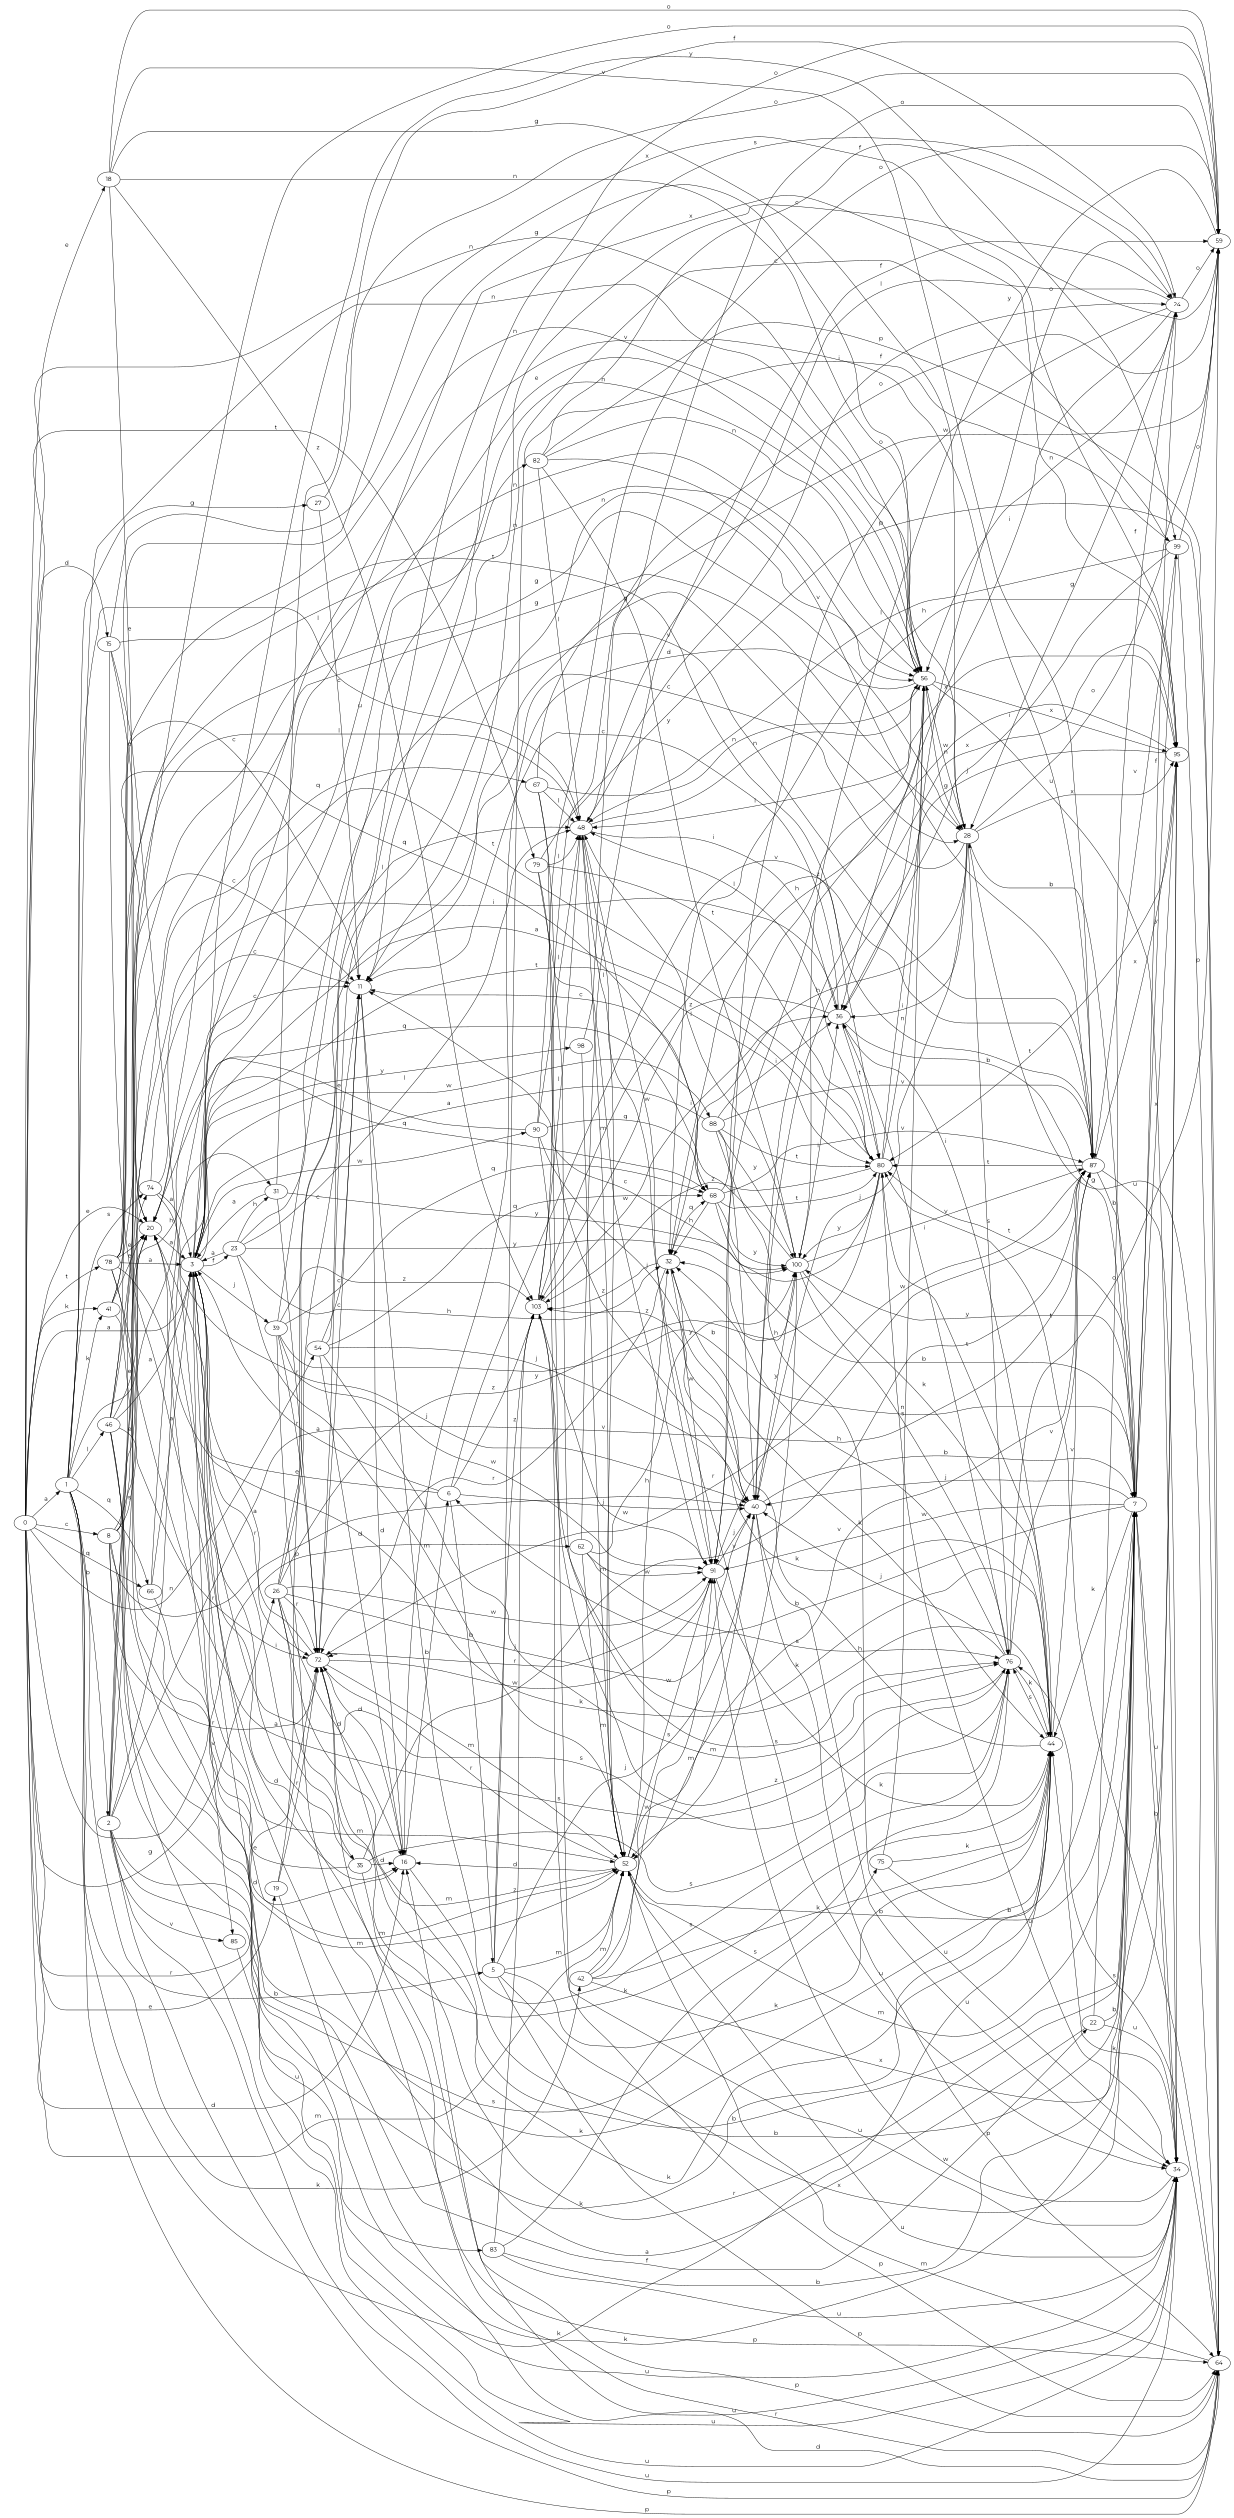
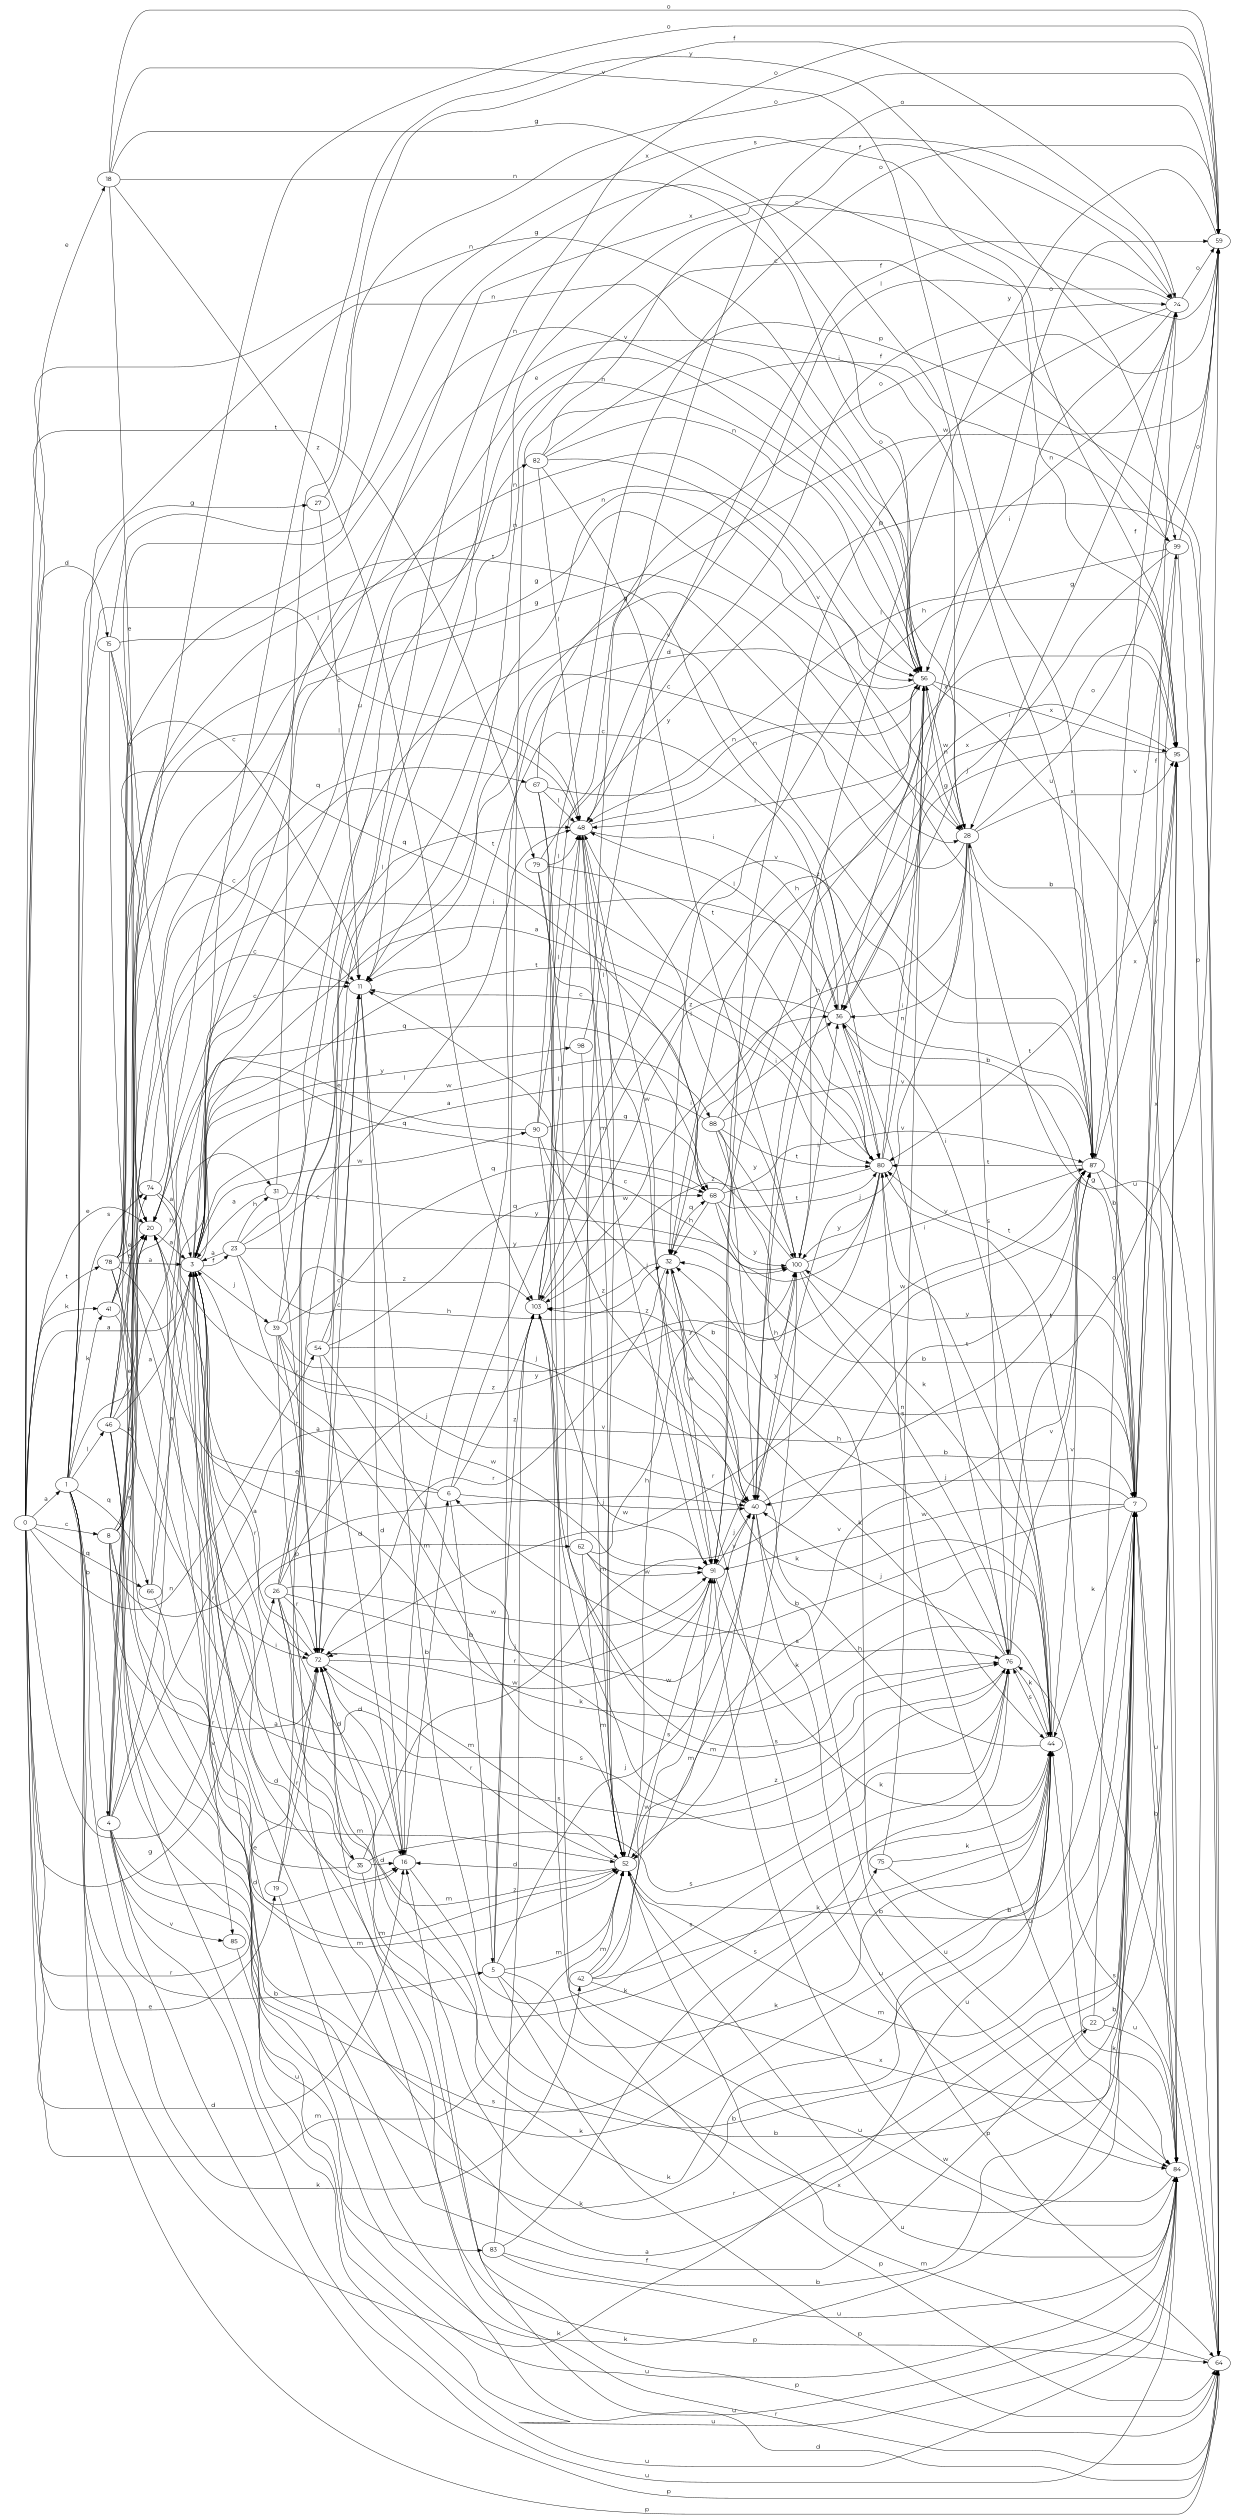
  strict digraph {
    fontname=Montserrat
    rankdir=LR
    node [fontname=Montserrat]
    edge [fontname=Montserrat]
    0
    1
    3
    8
    15
    16
    18
    19
    20
    26
    41
    52
    54
    56
    62
    66
    72
    78
    79
-   4 [label=2]
+   4
    5
    27
    31
    42
    44
    46
    48
    64
    74
    22
    23
    35
    39
    80
    82
    85
    88
    90
    95
    98
    99
    68
-   84 [label=34]
+   84
    40
    59
    75
    28
    6
    7
    87
    103
    76
    91
    100
    11
    32
    36
    24
    67
    83
    0 -> 1 [label=a]
    0 -> 3 [label=a]
    0 -> 8 [label=c]
    0 -> 15 [label=d]
    0 -> 16 [label=d]
    0 -> 18 [label=e]
    0 -> 19 [label=e]
    0 -> 20 [label=e]
    0 -> 26 [label=g]
    0 -> 41 [label=k]
    0 -> 52 [label=m]
    0 -> 54 [label=n]
    0 -> 56 [label=n]
    0 -> 62 [label=p]
    0 -> 66 [label=q]
    0 -> 72 [label=r]
    0 -> 78 [label=t]
    0 -> 79 [label=t]
    1 -> 41 [label=k]
    1 -> 56 [label=n]
    1 -> 66 [label=q]
    1 -> 4 [label=b]
    1 -> 5 [label=b]
    1 -> 27 [label=g]
    1 -> 31 [label=h]
    1 -> 42 [label=k]
    1 -> 44 [label=k]
    1 -> 46 [label=l]
    1 -> 48 [label=l]
    1 -> 64 [label=p]
    1 -> 74 [label=s]
    3 -> 72 [label=r]
    3 -> 44 [label=k]
    3 -> 48 [label=l]
    3 -> 22 [label=f]
    3 -> 23 [label=f]
    3 -> 35 [label=i]
    3 -> 39 [label=j]
    3 -> 80 [label=t]
    3 -> 82 [label=u]
    3 -> 85 [label=v]
    3 -> 88 [label=w]
    3 -> 90 [label=w]
    3 -> 95 [label=x]
    3 -> 98 [label=y]
    3 -> 99 [label=y]
    8 -> 20 [label=e]
    8 -> 72 [label=r]
    8 -> 80 [label=t]
    8 -> 68 [label=q]
    8 -> 84 [label=u]
    8 -> 40 [label=j]
    8 -> 59 [label=o]
    8 -> 75 [label=s]
    15 -> 20 [label=e]
    15 -> 52 [label=m]
    15 -> 80 [label=t]
    15 -> 40 [label=j]
    15 -> 28 [label=g]
    16 -> 6 [label=b]
    16 -> 7 [label=b]
    18 -> 20 [label=e]
    18 -> 56 [label=n]
    18 -> 59 [label=o]
    18 -> 28 [label=g]
    18 -> 87 [label=v]
    18 -> 103 [label=z]
    19 -> 56 [label=n]
    19 -> 72 [label=r]
    19 -> 84 [label=u]
    20 -> 3 [label=a]
    20 -> 87 [label=v]
    20 -> 76 [label=s]
    26 -> 16 [label=d]
    26 -> 52 [label=m]
    26 -> 72 [label=r]
    26 -> 44 [label=k]
    26 -> 40 [label=j]
    26 -> 28 [label=g]
    26 -> 91 [label=w]
    26 -> 100 [label=y]
    26 -> 11 [label=c]
    41 -> 20 [label=e]
    41 -> 44 [label=k]
    41 -> 68 [label=q]
    41 -> 28 [label=g]
    52 -> 16 [label=d]
    52 -> 72 [label=r]
    52 -> 48 [label=l]
    52 -> 84 [label=u]
    52 -> 7 [label=b]
    52 -> 91 [label=w]
    52 -> 32 [label=h]
    54 -> 16 [label=d]
    54 -> 68 [label=q]
    54 -> 40 [label=j]
    54 -> 59 [label=o]
    54 -> 76 [label=s]
    54 -> 11 [label=c]
    56 -> 16 [label=d]
    56 -> 20 [label=e]
    56 -> 48 [label=l]
    56 -> 95 [label=x]
    56 -> 84 [label=u]
    56 -> 28 [label=g]
    56 -> 32 [label=h]
    56 -> 36 [label=i]
    62 -> 52 [label=m]
    62 -> 76 [label=s]
    62 -> 91 [label=w]
    62 -> 100 [label=y]
    62 -> 24 [label=f]
    66 -> 3 [label=a]
    66 -> 52 [label=m]
    66 -> 11 [label=c]
    72 -> 3 [label=a]
    72 -> 16 [label=d]
    72 -> 52 [label=m]
    72 -> 7 [label=b]
    72 -> 91 [label=w]
    72 -> 11 [label=c]
    78 -> 3 [label=a]
    78 -> 16 [label=d]
    78 -> 20 [label=e]
    78 -> 56 [label=n]
    78 -> 44 [label=k]
    78 -> 95 [label=x]
    78 -> 76 [label=s]
    78 -> 11 [label=c]
    79 -> 44 [label=k]
    79 -> 48 [label=l]
    79 -> 64 [label=p]
    79 -> 80 [label=t]
    79 -> 91 [label=w]
    4 -> 56 [label=n]
    4 -> 44 [label=k]
    4 -> 64 [label=p]
    4 -> 74 [label=s]
    4 -> 85 [label=v]
    4 -> 68 [label=q]
    4 -> 84 [label=u]
    4 -> 28 [label=g]
    4 -> 87 [label=v]
    4 -> 67 [label=q]
    4 -> 83 [label=u]
    5 -> 52 [label=m]
    5 -> 44 [label=k]
    5 -> 64 [label=p]
    5 -> 95 [label=x]
    5 -> 99 [label=i]
    5 -> 40 [label=j]
    5 -> 103 [label=z]
    27 -> 59 [label=o]
    27 -> 11 [label=c]
    31 -> 3 [label=a]
    31 -> 72 [label=r]
    31 -> 100 [label=y]
    31 -> 24 [label=f]
    42 -> 52 [label=m]
    42 -> 44 [label=k]
    42 -> 95 [label=x]
    42 -> 87 [label=v]
    42 -> 91 [label=w]
    44 -> 80 [label=t]
    44 -> 87 [label=v]
    44 -> 76 [label=s]
    44 -> 32 [label=h]
    44 -> 36 [label=i]
    46 -> 3 [label=a]
    46 -> 20 [label=e]
    46 -> 52 [label=m]
    46 -> 56 [label=n]
    46 -> 72 [label=r]
    46 -> 48 [label=l]
    46 -> 84 [label=u]
    46 -> 7 [label=k]
    46 -> 11 [label=c]
    48 -> 52 [label=m]
    48 -> 56 [label=n]
    48 -> 84 [label=u]
    48 -> 91 [label=w]
    48 -> 36 [label=i]
    48 -> 24 [label=f]
    64 -> 16 [label=d]
    64 -> 52 [label=m]
    64 -> 72 [label=r]
    64 -> 80 [label=t]
    64 -> 28 [label=g]
    64 -> 76 [label=s]
    74 -> 3 [label=a]
    74 -> 16 [label=d]
    74 -> 11 [label=c]
    74 -> 36 [label=i]
    22 -> 3 [label=a]
    22 -> 84 [label=u]
    22 -> 7 [label=b]
    22 -> 24 [label=f]
    23 -> 3 [label=a]
    23 -> 52 [label=m]
    23 -> 31 [label=h]
    23 -> 48 [label=l]
    23 -> 87 [label=v]
    23 -> 100 [label=y]
    23 -> 32 [label=h]
    35 -> 3 [label=a]
    35 -> 16 [label=d]
    35 -> 20 [label=e]
    35 -> 64 [label=p]
    35 -> 87 [label=v]
    35 -> 76 [label=s]
    39 -> 56 [label=n]
    39 -> 72 [label=r]
    39 -> 64 [label=p]
    39 -> 68 [label=q]
    39 -> 7 [label=b]
    39 -> 103 [label=z]
    39 -> 91 [label=w]
    80 -> 3 [label=a]
    80 -> 56 [label=n]
    80 -> 48 [label=l]
    80 -> 84 [label=u]
    80 -> 59 [label=o]
    80 -> 103 [label=z]
    80 -> 100 [label=y]
    80 -> 11 [label=c]
    80 -> 32 [label=h]
    82 -> 56 [label=n]
    82 -> 48 [label=l]
    82 -> 64 [label=p]
    82 -> 87 [label=v]
    82 -> 100 [label=y]
    82 -> 24 [label=f]
    85 -> 84 [label=u]
    88 -> 3 [label=a]
    88 -> 80 [label=t]
    88 -> 84 [label=u]
    88 -> 40 [label=j]
    88 -> 87 [label=v]
    88 -> 100 [label=y]
    88 -> 36 [label=i]
    90 -> 20 [label=e]
    90 -> 44 [label=k]
    90 -> 48 [label=l]
    90 -> 68 [label=q]
    90 -> 40 [label=j]
    90 -> 59 [label=o]
    95 -> 80 [label=t]
    95 -> 40 [label=j]
    95 -> 91 [label=w]
    95 -> 32 [label=h]
    98 -> 52 [label=m]
    98 -> 59 [label=o]
    99 -> 48 [label=l]
    99 -> 64 [label=p]
    99 -> 59 [label=o]
    99 -> 87 [label=v]
    99 -> 11 [label=c]
    99 -> 36 [label=i]
    68 -> 80 [label=t]
    68 -> 95 [label=x]
    68 -> 7 [label=b]
    68 -> 87 [label=v]
    68 -> 100 [label=y]
    68 -> 32 [label=h]
    84 -> 44 [label=k]
    84 -> 7 [label=b]
    84 -> 91 [label=w]
    40 -> 52 [label=m]
    40 -> 64 [label=p]
    40 -> 95 [label=x]
    40 -> 84 [label=u]
    40 -> 7 [label=b]
    40 -> 103 [label=z]
    40 -> 100 [label=y]
    59 -> 100 [label=y]
    59 -> 11 [label=c]
    75 -> 56 [label=n]
    75 -> 44 [label=k]
    75 -> 7 [label=b]
    28 -> 56 [label=n]
    28 -> 95 [label=x]
    28 -> 40 [label=j]
    28 -> 59 [label=o]
    28 -> 7 [label=b]
    28 -> 76 [label=s]
    28 -> 11 [label=c]
    28 -> 32 [label=h]
    28 -> 36 [label=i]
    6 -> 3 [label=a]
    6 -> 20 [label=e]
    6 -> 5 [label=b]
    6 -> 40 [label=j]
    6 -> 87 [label=v]
    6 -> 103 [label=z]
    7 -> 52 [label=m]
    7 -> 72 [label=r]
    7 -> 44 [label=k]
    7 -> 80 [label=t]
    7 -> 95 [label=x]
    7 -> 99 [label=y]
    7 -> 84 [label=u]
    7 -> 40 [label=j]
    7 -> 6 [label=b]
    7 -> 91 [label=w]
    7 -> 100 [label=y]
    7 -> 24 [label=f]
    87 -> 72 [label=r]
    87 -> 80 [label=t]
    87 -> 95 [label=x]
    87 -> 84 [label=u]
    87 -> 7 [label=b]
    87 -> 103 [label=z]
    87 -> 91 [label=w]
    103 -> 48 [label=l]
    103 -> 84 [label=u]
    103 -> 59 [label=o]
    103 -> 91 [label=w]
    103 -> 36 [label=i]
    76 -> 44 [label=k]
    76 -> 40 [label=j]
    76 -> 59 [label=o]
    76 -> 87 [label=v]
    76 -> 103 [label=z]
    76 -> 32 [label=h]
    76 -> 36 [label=i]
    91 -> 72 [label=r]
    91 -> 44 [label=k]
    91 -> 40 [label=j]
    100 -> 52 [label=m]
    100 -> 44 [label=k]
    100 -> 48 [label=l]
    100 -> 87 [label=v]
    100 -> 76 [label=s]
    100 -> 11 [label=c]
    100 -> 36 [label=i]
    11 -> 16 [label=d]
    11 -> 76 [label=s]
    32 -> 72 [label=r]
    32 -> 44 [label=k]
    32 -> 68 [label=q]
    32 -> 103 [label=z]
    32 -> 91 [label=w]
    36 -> 80 [label=t]
    36 -> 7 [label=b]
    36 -> 103 [label=z]
    36 -> 11 [label=c]
    24 -> 56 [label=n]
    24 -> 72 [label=s]
    24 -> 48 [label=l]
    24 -> 59 [label=o]
    24 -> 28 [label=g]
    24 -> 91 [label=w]
    24 -> 36 [label=i]
    67 -> 56 [label=n]
    67 -> 48 [label=l]
    67 -> 64 [label=p]
    67 -> 59 [label=o]
    67 -> 76 [label=s]
    83 -> 84 [label=u]
    83 -> 7 [label=b]
    83 -> 103 [label=z]
    83 -> 76 [label=s]
  }
